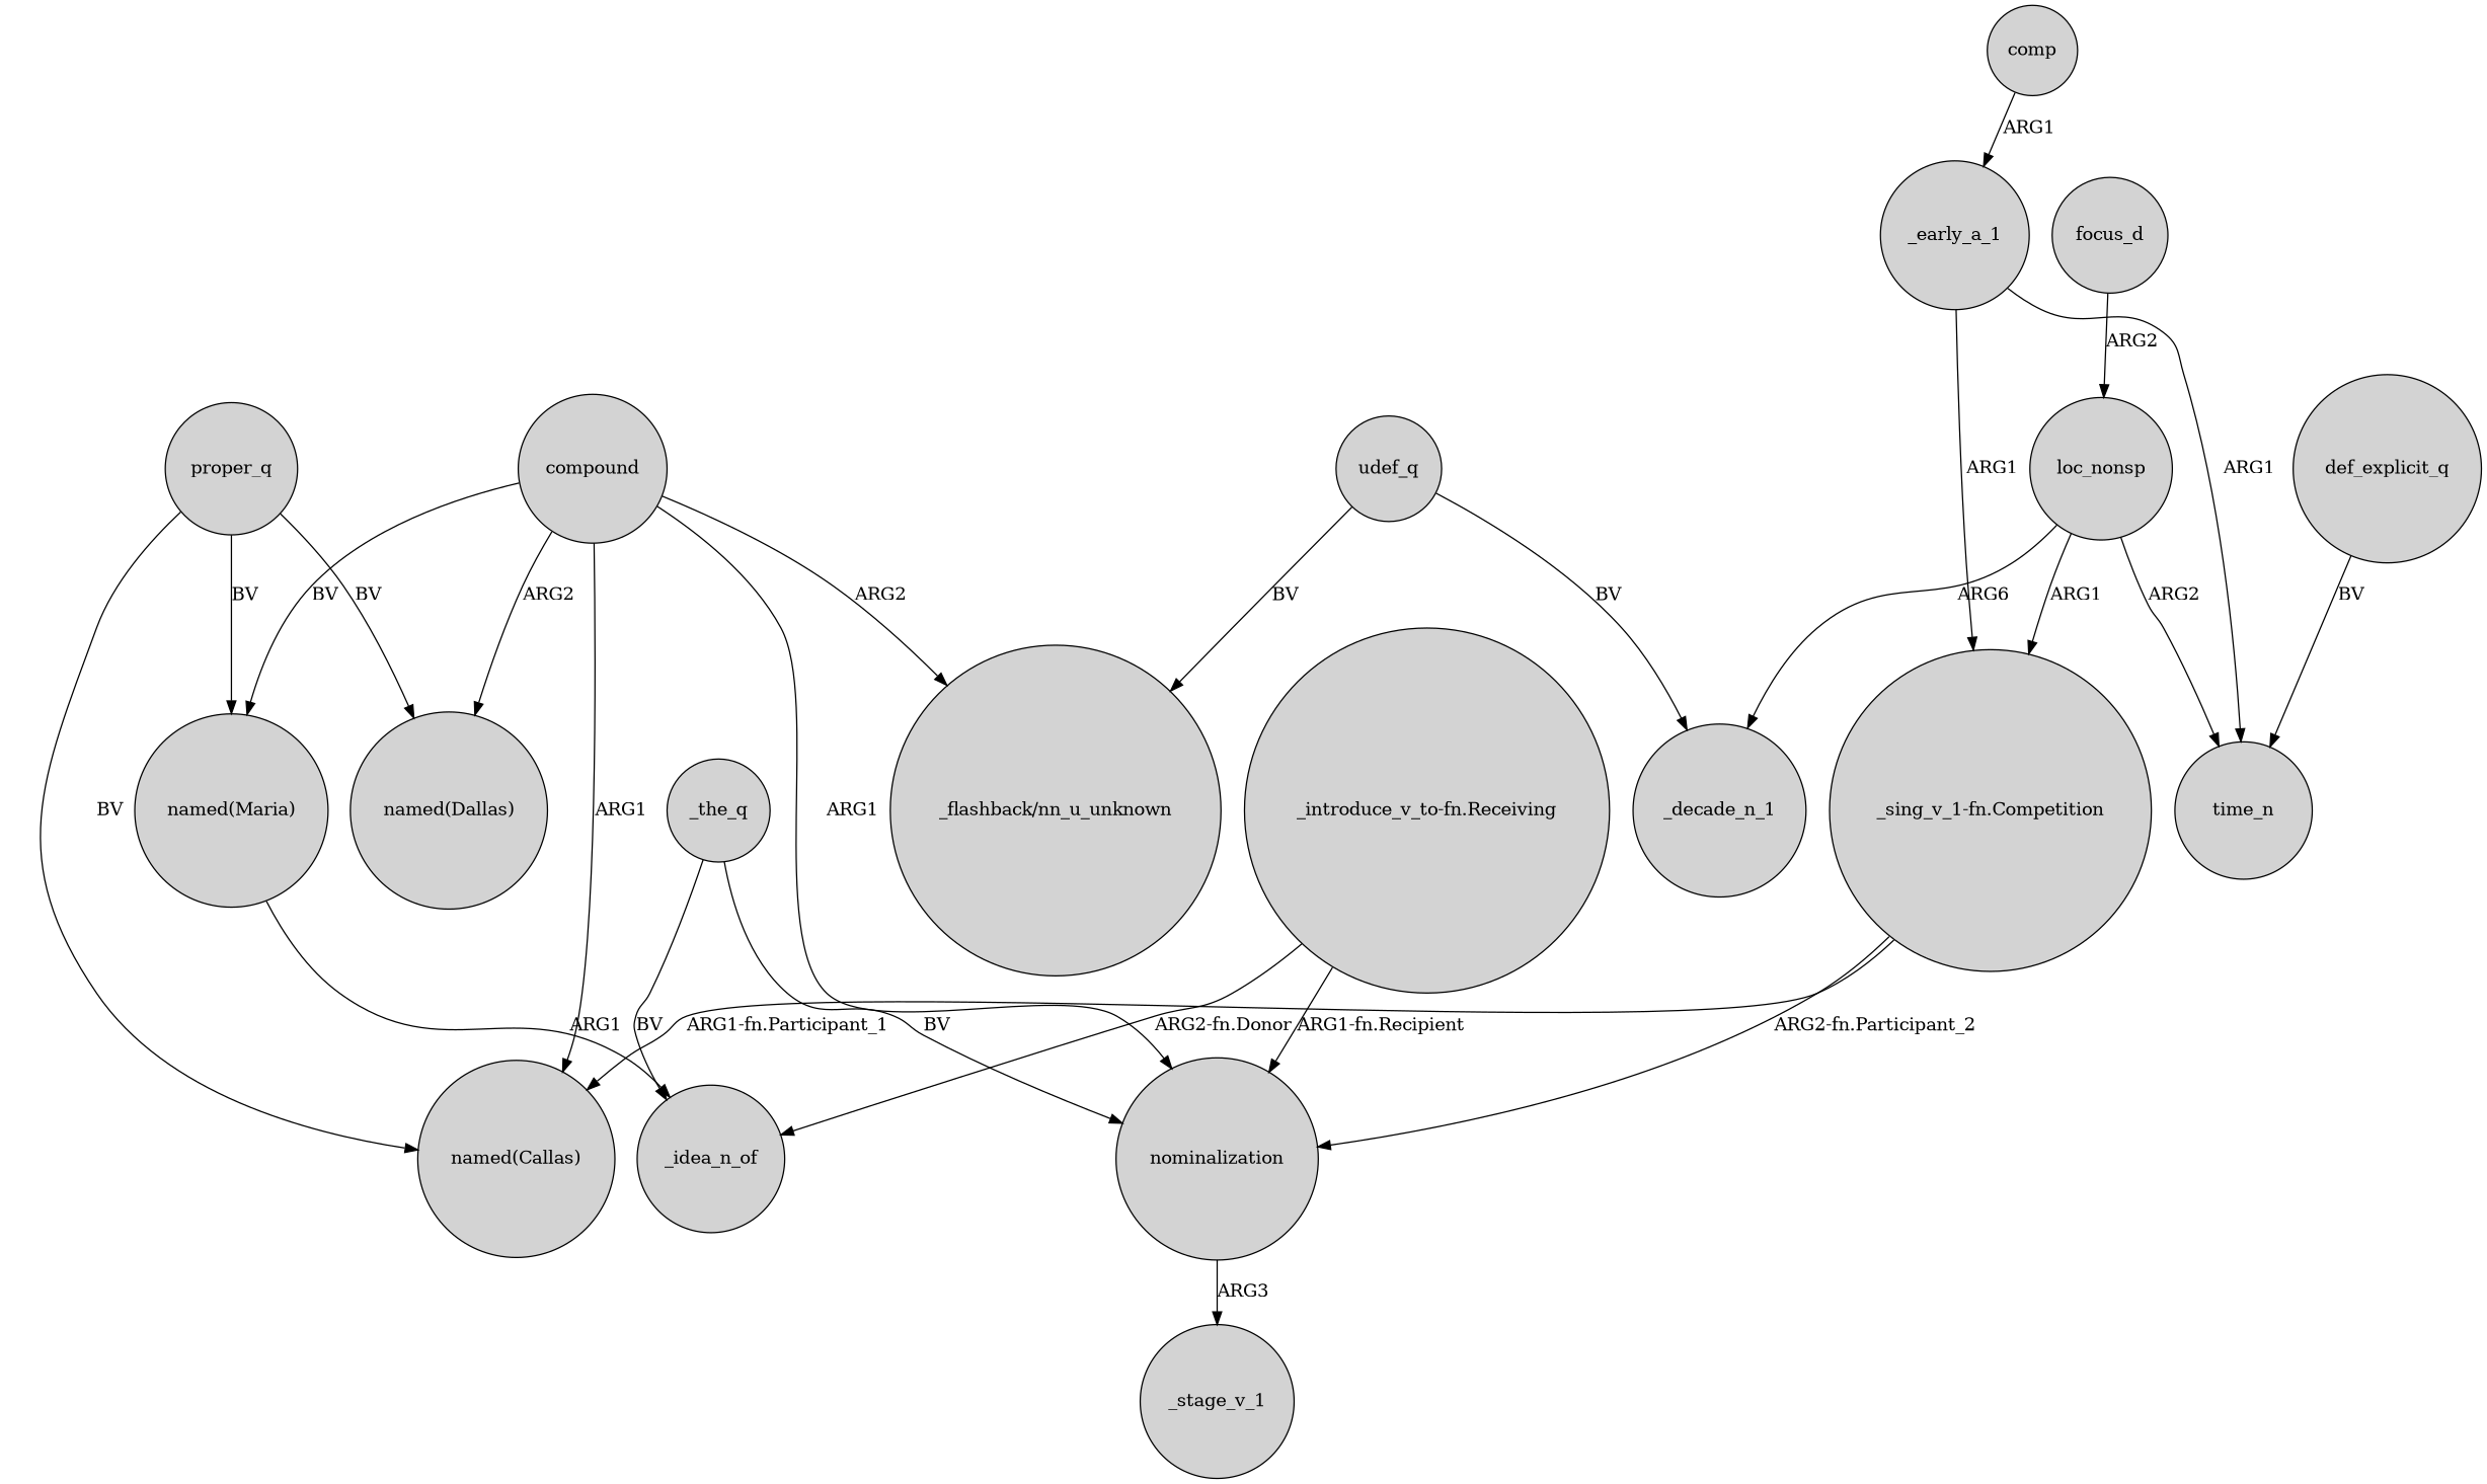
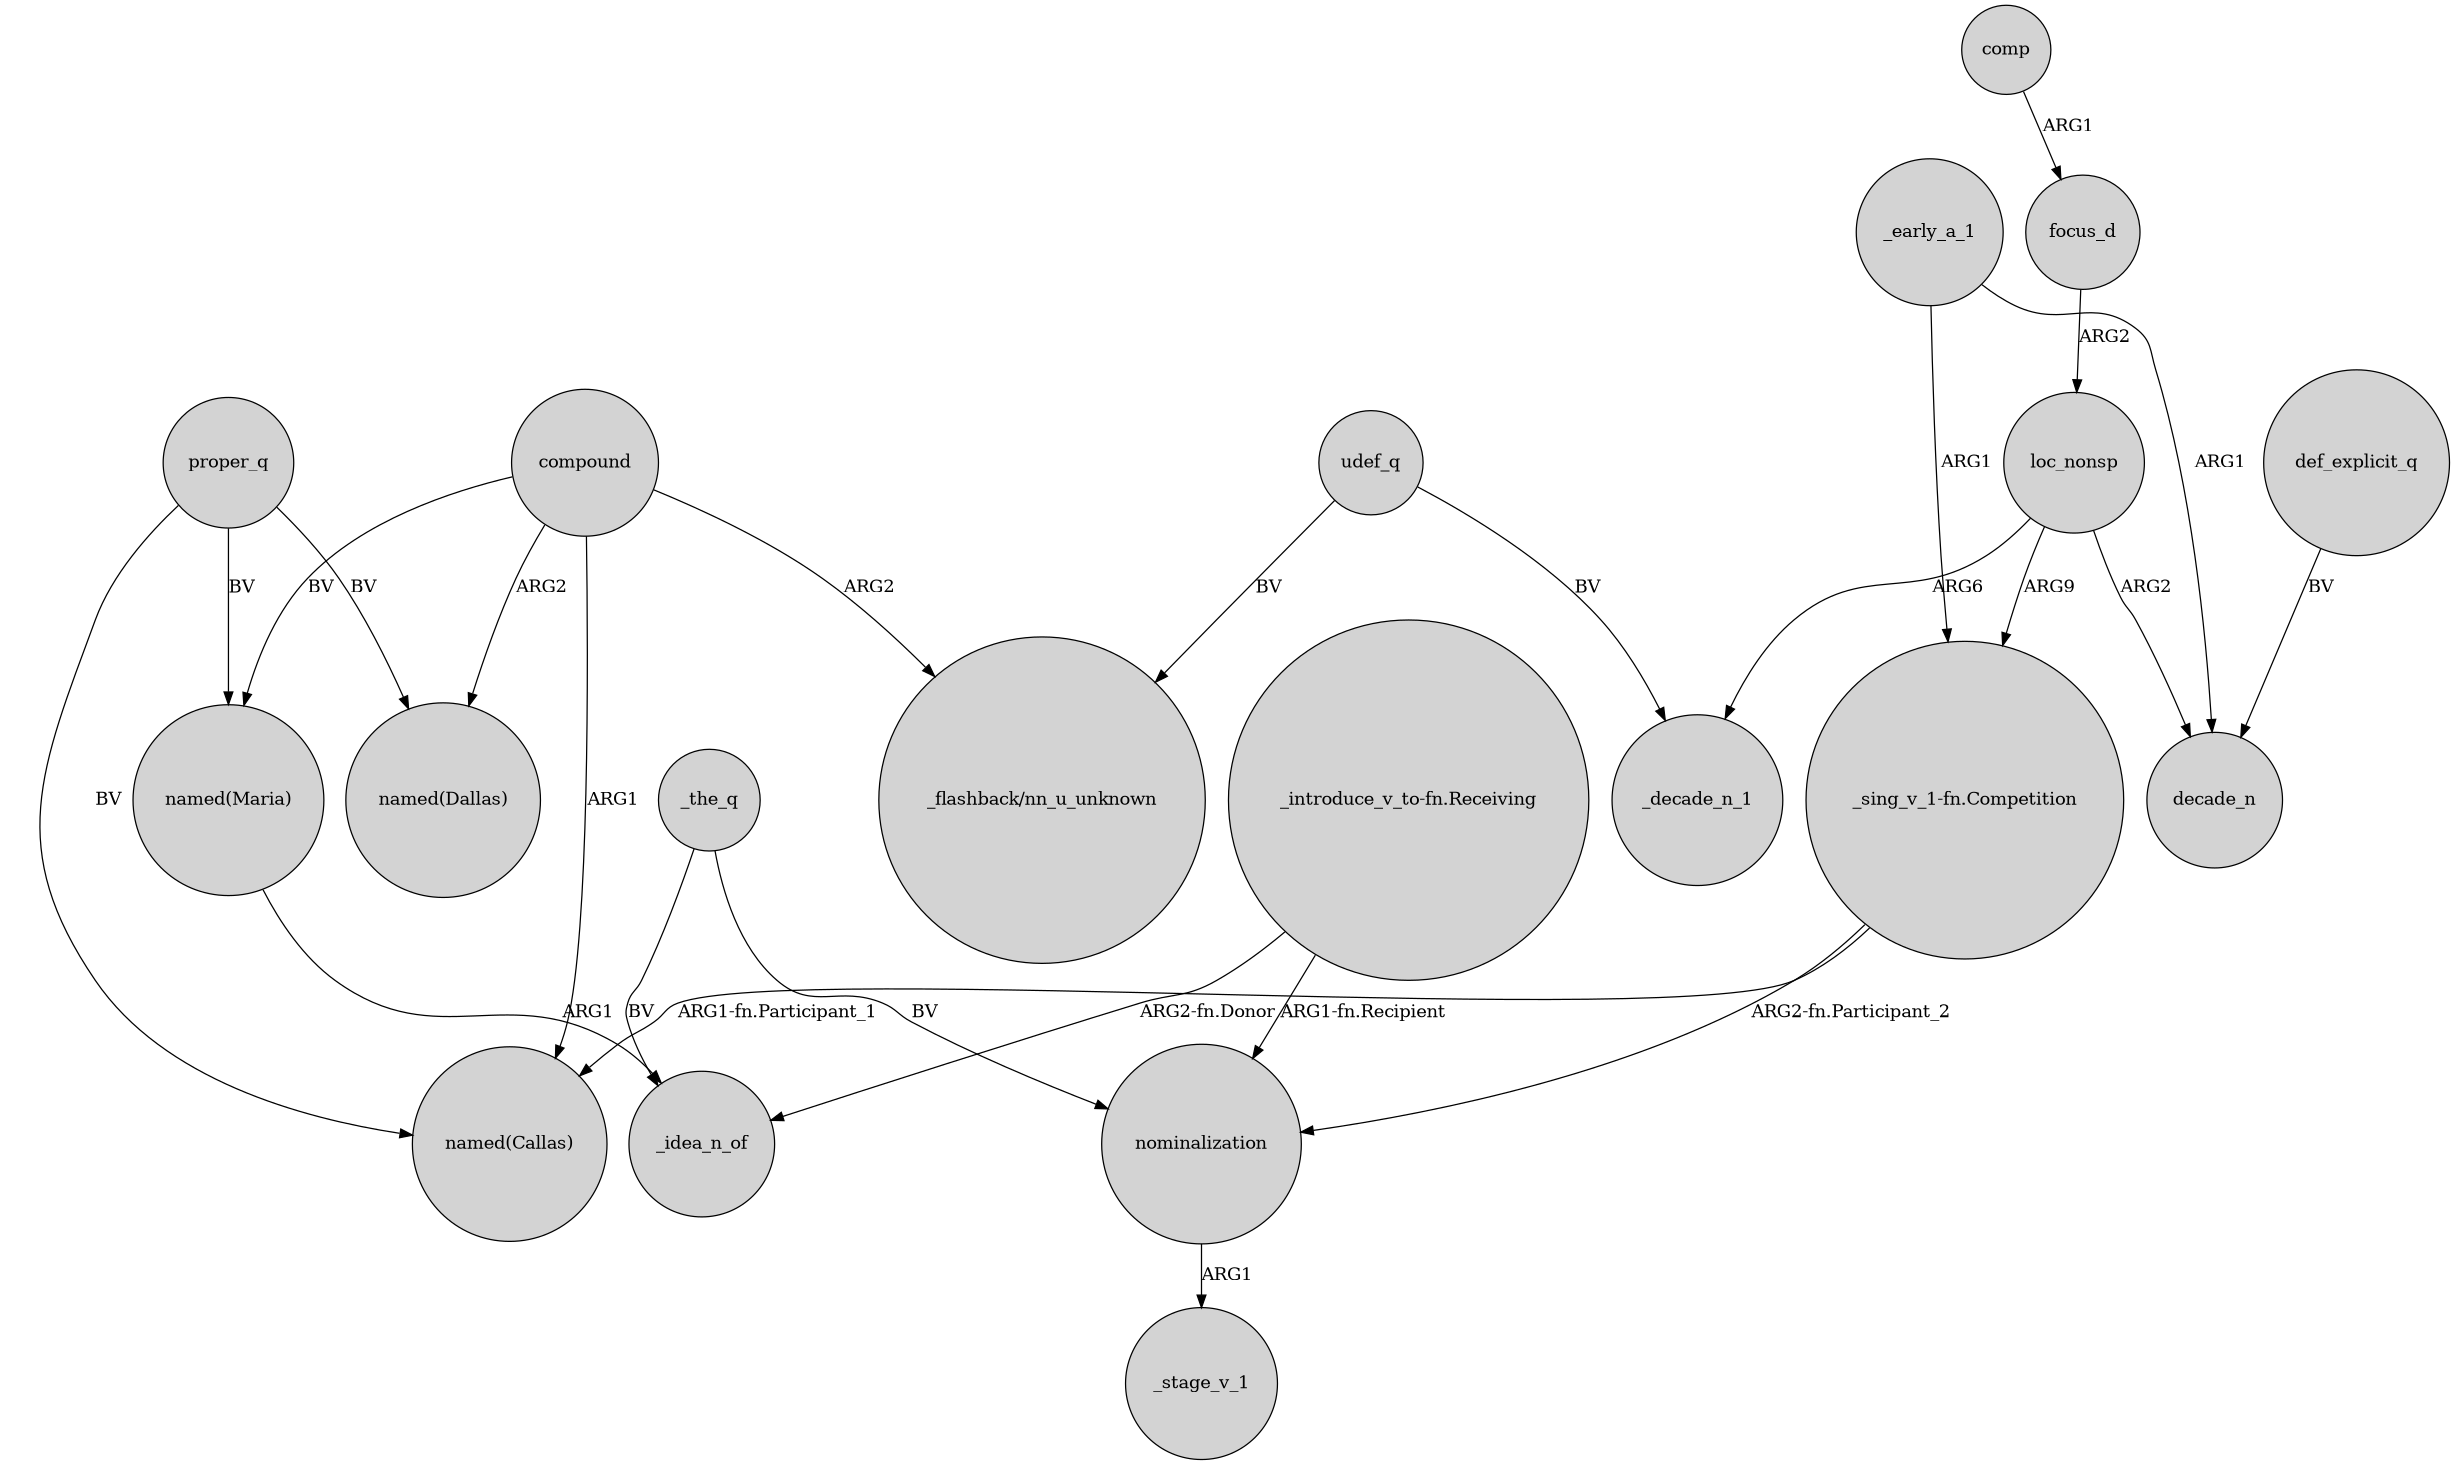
  digraph {
    node [shape=circle style=filled]
    _early_a_1
-   time_n
+   time_n [label=decade_n]
    "_sing_v_1-fn.Competition"
    _the_q
    nominalization
    _idea_n_of
    _stage_v_1
    proper_q
    "named(Maria)"
    "named(Callas)"
    "named(Dallas)"
    compound
    "_flashback/nn_u_unknown"
    "_introduce_v_to-fn.Receiving"
    comp
    udef_q
    _decade_n_1
    focus_d
    loc_nonsp
    def_explicit_q
    _early_a_1 -> time_n [label=ARG1]
    _early_a_1 -> "_sing_v_1-fn.Competition" [label=ARG1]
    "_sing_v_1-fn.Competition" -> nominalization [label="ARG2-fn.Participant_2"]
    "_sing_v_1-fn.Competition" -> "named(Callas)" [label="ARG1-fn.Participant_1"]
    _the_q -> nominalization [label=BV]
    _the_q -> _idea_n_of [label=BV]
-   nominalization -> _stage_v_1 [label=ARG3]
+   nominalization -> _stage_v_1 [label=ARG1]
    proper_q -> "named(Maria)" [label=BV]
    proper_q -> "named(Callas)" [label=BV]
    proper_q -> "named(Dallas)" [label=BV]
    "named(Maria)" -> _idea_n_of [label=ARG1]
-   compound -> nominalization [label=ARG1]
    compound -> "named(Maria)" [label=BV]
    compound -> "named(Callas)" [label=ARG1]
    compound -> "named(Dallas)" [label=ARG2]
    compound -> "_flashback/nn_u_unknown" [label=ARG2]
    "_introduce_v_to-fn.Receiving" -> nominalization [label="ARG1-fn.Recipient"]
    "_introduce_v_to-fn.Receiving" -> _idea_n_of [label="ARG2-fn.Donor"]
-   comp -> _early_a_1 [label=ARG1]
+   comp -> focus_d [label=ARG1]
    udef_q -> "_flashback/nn_u_unknown" [label=BV]
    udef_q -> _decade_n_1 [label=BV]
    focus_d -> loc_nonsp [label=ARG2]
    loc_nonsp -> time_n [label=ARG2]
-   loc_nonsp -> "_sing_v_1-fn.Competition" [label=ARG1]
+   loc_nonsp -> "_sing_v_1-fn.Competition" [label=ARG9]
    loc_nonsp -> _decade_n_1 [label=ARG6]
    def_explicit_q -> time_n [label=BV]
  }
